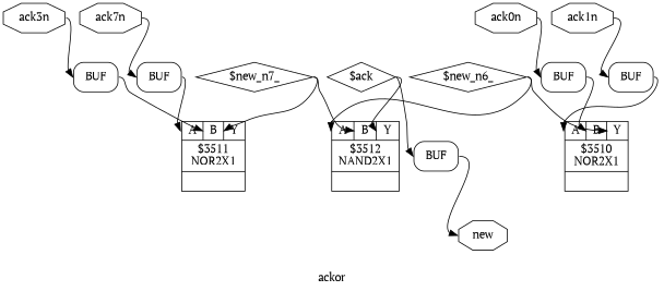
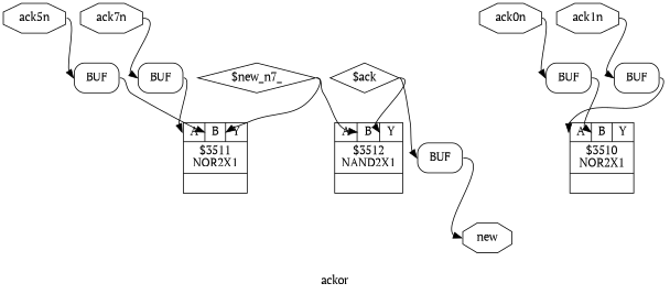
  digraph {
    fontname="PT Serif"
    label=ackor
    rankdir=TB
    remincross=true
    node [fontname="PT Serif" shape=octagon]
    edge [color=black fontname="PT Serif" headport="w:w" tailport=e]
    n1 [color=black fontcolor=black label=new]
    n2 [color=black fontcolor=black label=ack0n]
    n3 [label=BUF shape=box style=rounded]
    n4 [label="{{<p16> A|<p17> B|<p18> Y}|$3510\nNOR2X1|{}}" shape=record]
    n5 [color=black fontcolor=black label=ack1n]
    n6 [label=BUF shape=box style=rounded]
    n7 [color=black fontcolor=black label=ack7n]
    n8 [label=BUF shape=box style=rounded]
    n9 [label="{{<p16> A|<p17> B|<p18> Y}|$3511\nNOR2X1|{}}" shape=record]
-   n10 [color=black fontcolor=black label=ack3n]
+   n10 [color=black fontcolor=black label=ack5n]
    n11 [label=BUF shape=box style=rounded]
    n12 [label="{{<p16> A|<p17> B|<p18> Y}|$3512\nNAND2X1|{}}" shape=record]
    n13 [label=BUF shape=box style=rounded]
    n14 [label="$new_n7_" shape=diamond]
    n15 [label="$ack" shape=diamond]
-   n16 [label="$new_n6_" shape=diamond]
    n2 -> n3
    n3 -> n4 [headport="p17:w" tailport="e:e"]
    n5 -> n6
    n6 -> n4 [headport="p16:w" tailport="e:e"]
    n7 -> n8
    n8 -> n9 [headport="p16:w" tailport="e:e"]
    n10 -> n11
    n11 -> n9 [headport="p17:w" tailport="e:e"]
    n13 -> n1 [headport=w tailport="e:e"]
    n14 -> n9 [headport="p18:w"]
    n14 -> n12 [headport="p17:w"]
    n15 -> n12 [headport="p18:w"]
    n15 -> n13
-   n16 -> n4 [headport="p18:w"]
-   n16 -> n12 [headport="p16:w"]
  }
